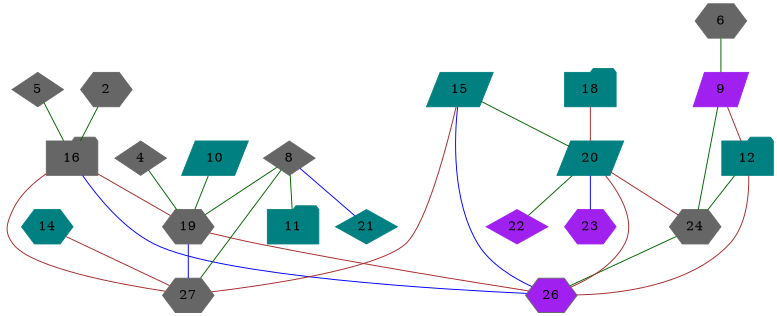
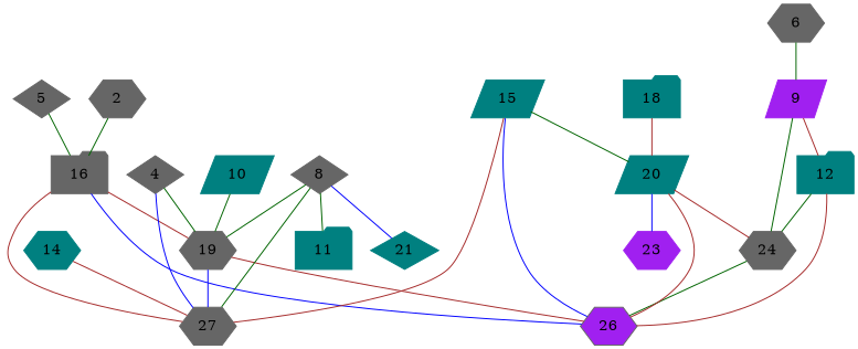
  graph {
    node [color=gray40 shape=hexagon style=filled]
    edge [color=darkgreen weight=1.0]
    16 [shape=folder]
    2
    19
    27
    26 [fillcolor=purple]
    4 [shape=diamond]
    5 [shape=diamond]
    9 [color=purple shape=parallelogram]
    6
    12 [color=teal shape=folder]
    24
    8 [shape=diamond]
    11 [color=teal shape=folder]
    21 [color=teal shape=diamond]
    10 [color=teal shape=parallelogram]
    14 [color=teal]
    15 [color=teal shape=parallelogram]
    20 [color=teal shape=parallelogram]
-   22 [color=purple shape=diamond]
    23 [color=purple]
    18 [color=teal shape=folder]
    16 -- 19 [color=brown weight=2.0]
    16 -- 27 [color=brown]
    16 -- 26 [color=blue]
    2 -- 16
    19 -- 27 [color=blue weight=2.0]
    19 -- 26 [color=brown]
    4 -- 19
+   4 -- 27 [color=blue]
    5 -- 16
    9 -- 12 [color=brown]
    9 -- 24
    6 -- 9
    12 -- 26 [color=brown]
    12 -- 24
    24 -- 26
    8 -- 19 [weight=2.0]
    8 -- 27
    8 -- 11
    8 -- 21 [color=blue]
    10 -- 19
    14 -- 27 [color=brown]
    15 -- 27 [color=brown]
    15 -- 26 [color=blue]
    15 -- 20
    20 -- 26 [color=brown]
    20 -- 24 [color=brown]
-   20 -- 22
    20 -- 23 [color=blue]
    18 -- 20 [color=brown]
  }
